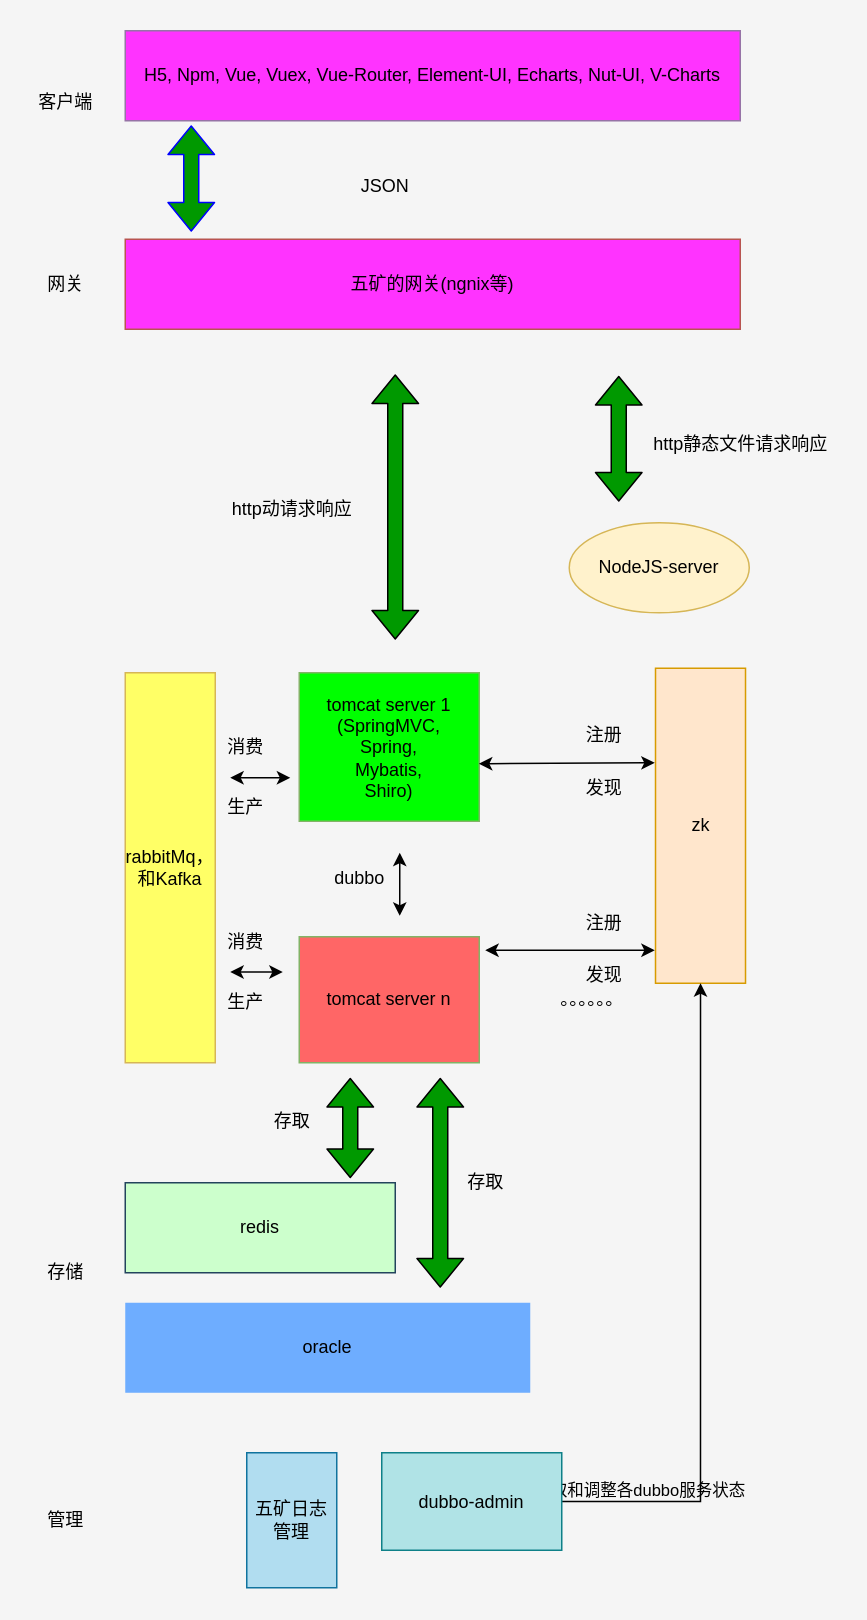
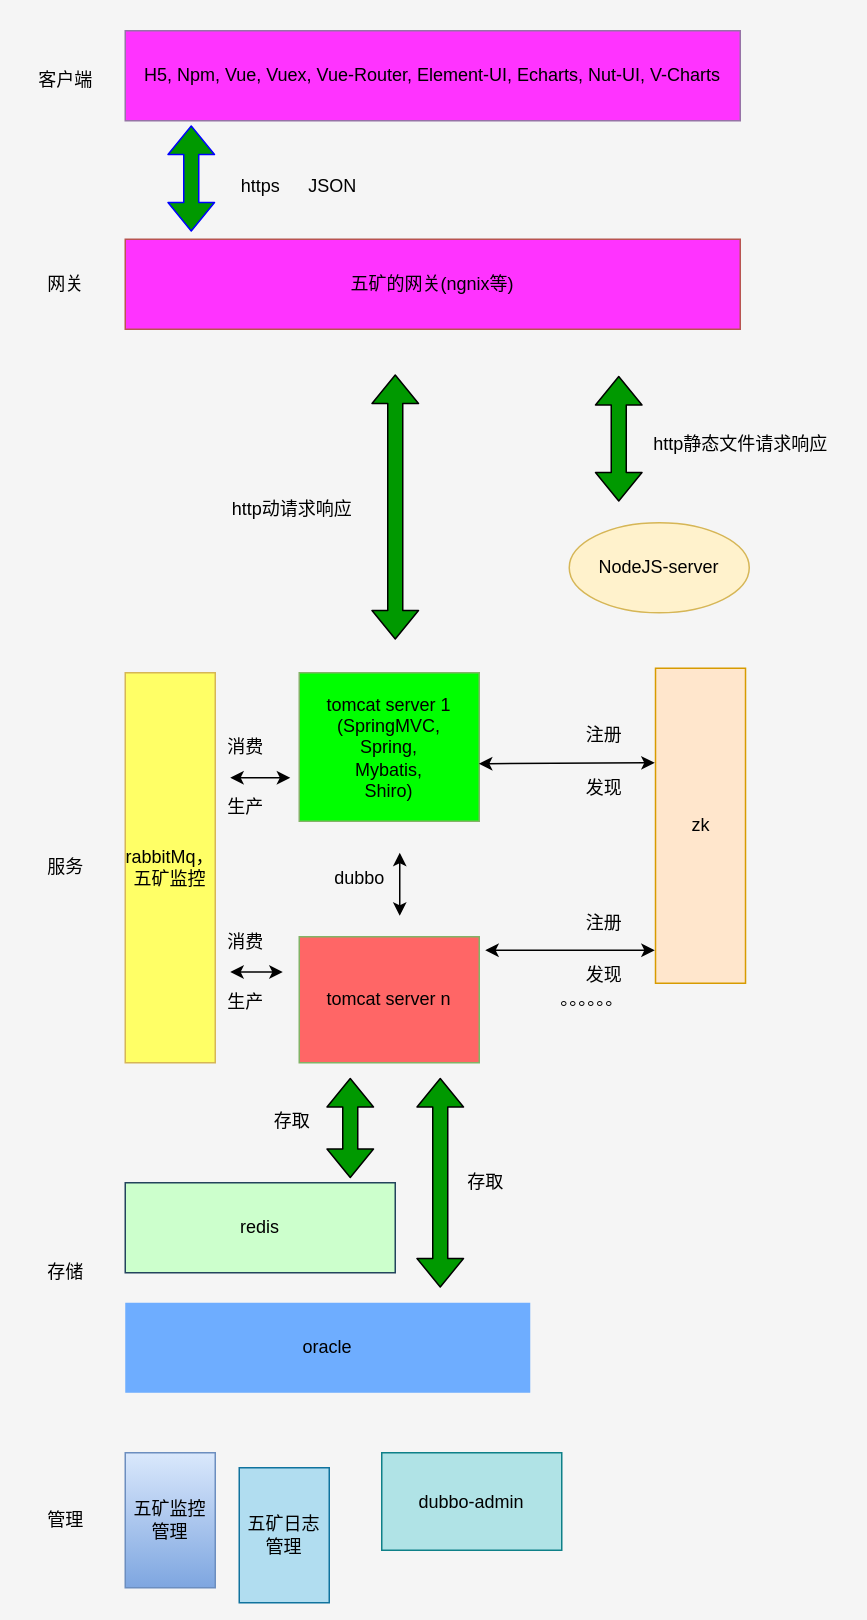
  <mxCell id="0" />
  <mxCell id="1" parent="0" />
  <mxCell id="2" value="五矿的网关(ngnix等)" style="rounded=0;whiteSpace=wrap;html=1;strokeColor=#b85450;fillColor=#ff33ff;" vertex="1" parent="1"><mxGeometry x="83" y="159" width="410" height="60" as="geometry" /></mxCell>
  <mxCell id="3" value="网关" style="text;html=1;align=center;verticalAlign=middle;resizable=0;points=[];autosize=1;" vertex="1" parent="1"><mxGeometry x="23" y="179" width="40" height="20" as="geometry" /></mxCell>
+ <mxCell id="4" value="服务" style="text;html=1;align=center;verticalAlign=middle;resizable=0;points=[];autosize=1;" vertex="1" parent="1"><mxGeometry x="23" y="568" width="40" height="20" as="geometry" /></mxCell>
  <mxCell id="5" value="zk" style="rounded=0;whiteSpace=wrap;html=1;direction=south;fillColor=#ffe6cc;strokeColor=#d79b00;" vertex="1" parent="1"><mxGeometry x="436.51" y="445" width="60" height="210" as="geometry" /></mxCell>
  <mxCell id="6" value="tomcat server 1&lt;br&gt;(SpringMVC,&lt;br&gt;Spring,&lt;br&gt;Mybatis,&lt;br&gt;Shiro)" style="rounded=0;whiteSpace=wrap;html=1;strokeColor=#82b366;fillColor=#00FF00;" vertex="1" parent="1"><mxGeometry x="199" y="448" width="120" height="99" as="geometry" /></mxCell>
  <mxCell id="7" value="。。。。。。" style="text;html=1;align=center;verticalAlign=middle;resizable=0;points=[];autosize=1;" vertex="1" parent="1"><mxGeometry x="349" y="656" width="90" height="20" as="geometry" /></mxCell>
  <mxCell id="8" value="" style="endArrow=classic;startArrow=classic;html=1;entryX=0;entryY=0.492;entryDx=0;entryDy=0;entryPerimeter=0;" edge="1" parent="1"><mxGeometry width="50" height="50" relative="1" as="geometry"><mxPoint x="266" y="568" as="sourcePoint" /><mxPoint x="266" y="610.04" as="targetPoint" /></mxGeometry></mxCell>
  <mxCell id="9" value="dubbo" style="text;html=1;align=center;verticalAlign=middle;resizable=0;points=[];autosize=1;" vertex="1" parent="1"><mxGeometry x="214" y="575" width="50" height="20" as="geometry" /></mxCell>
- <mxCell id="10" value="rabbitMq，&lt;br&gt;和Kafka" style="rounded=0;whiteSpace=wrap;html=1;direction=south;strokeColor=#d6b656;fillColor=#FFFF66;" vertex="1" parent="1"><mxGeometry x="83" y="448" width="60" height="260" as="geometry" /></mxCell>
+ <mxCell id="10" value="rabbitMq，&lt;br&gt;五矿监控" style="rounded=0;whiteSpace=wrap;html=1;direction=south;strokeColor=#d6b656;fillColor=#FFFF66;" vertex="1" parent="1"><mxGeometry x="83" y="448" width="60" height="260" as="geometry" /></mxCell>
  <mxCell id="11" value="tomcat server n" style="rounded=0;whiteSpace=wrap;html=1;strokeColor=#82b366;fillColor=#ff6666;" vertex="1" parent="1"><mxGeometry x="199" y="624" width="120" height="84" as="geometry" /></mxCell>
  <mxCell id="12" value="" style="endArrow=classic;startArrow=classic;html=1;" edge="1" parent="1"><mxGeometry width="50" height="50" relative="1" as="geometry"><mxPoint x="153" y="518" as="sourcePoint" /><mxPoint x="193" y="518" as="targetPoint" /></mxGeometry></mxCell>
  <mxCell id="13" value="" style="endArrow=classic;startArrow=classic;html=1;" edge="1" parent="1"><mxGeometry width="50" height="50" relative="1" as="geometry"><mxPoint x="153" y="647.5" as="sourcePoint" /><mxPoint x="188" y="647.5" as="targetPoint" /></mxGeometry></mxCell>
  <mxCell id="14" value="消费" style="text;html=1;align=center;verticalAlign=middle;resizable=0;points=[];autosize=1;" vertex="1" parent="1"><mxGeometry x="143" y="488" width="40" height="20" as="geometry" /></mxCell>
  <mxCell id="15" value="生产" style="text;html=1;align=center;verticalAlign=middle;resizable=0;points=[];autosize=1;" vertex="1" parent="1"><mxGeometry x="143" y="528" width="40" height="20" as="geometry" /></mxCell>
  <mxCell id="16" value="消费" style="text;html=1;align=center;verticalAlign=middle;resizable=0;points=[];autosize=1;" vertex="1" parent="1"><mxGeometry x="143" y="618" width="40" height="20" as="geometry" /></mxCell>
  <mxCell id="17" value="生产" style="text;html=1;align=center;verticalAlign=middle;resizable=0;points=[];autosize=1;" vertex="1" parent="1"><mxGeometry x="143" y="658" width="40" height="20" as="geometry" /></mxCell>
  <mxCell id="18" value="" style="endArrow=classic;startArrow=classic;html=1;exitX=0.998;exitY=0.613;exitDx=0;exitDy=0;exitPerimeter=0;" edge="1" parent="1" source="6"><mxGeometry width="50" height="50" relative="1" as="geometry"><mxPoint x="495" y="508" as="sourcePoint" /><mxPoint x="436" y="508" as="targetPoint" /></mxGeometry></mxCell>
  <mxCell id="19" value="注册" style="text;html=1;align=center;verticalAlign=middle;resizable=0;points=[];autosize=1;" vertex="1" parent="1"><mxGeometry x="381.51" y="480" width="40" height="20" as="geometry" /></mxCell>
  <mxCell id="20" value="发现" style="text;html=1;align=center;verticalAlign=middle;resizable=0;points=[];autosize=1;" vertex="1" parent="1"><mxGeometry x="381.51" y="515" width="40" height="20" as="geometry" /></mxCell>
  <mxCell id="21" value="" style="endArrow=classic;startArrow=classic;html=1;" edge="1" parent="1"><mxGeometry width="50" height="50" relative="1" as="geometry"><mxPoint x="323" y="633" as="sourcePoint" /><mxPoint x="436" y="633" as="targetPoint" /></mxGeometry></mxCell>
  <mxCell id="22" value="注册" style="text;html=1;align=center;verticalAlign=middle;resizable=0;points=[];autosize=1;" vertex="1" parent="1"><mxGeometry x="381.51" y="605" width="40" height="20" as="geometry" /></mxCell>
  <mxCell id="23" value="发现" style="text;html=1;align=center;verticalAlign=middle;resizable=0;points=[];autosize=1;" vertex="1" parent="1"><mxGeometry x="381.51" y="640" width="40" height="20" as="geometry" /></mxCell>
  <mxCell id="24" value="" style="shape=flexArrow;endArrow=classic;startArrow=classic;html=1;fillColor=#009900;" edge="1" parent="1"><mxGeometry width="50" height="50" relative="1" as="geometry"><mxPoint x="412" y="334" as="sourcePoint" /><mxPoint x="412" y="250" as="targetPoint" /></mxGeometry></mxCell>
  <mxCell id="25" value="" style="shape=flexArrow;endArrow=classic;startArrow=classic;html=1;fillColor=#009900;" edge="1" parent="1"><mxGeometry width="50" height="50" relative="1" as="geometry"><mxPoint x="263" y="426" as="sourcePoint" /><mxPoint x="263" y="249" as="targetPoint" /></mxGeometry></mxCell>
  <mxCell id="26" value="http动请求响应" style="text;html=1;align=center;verticalAlign=middle;resizable=0;points=[];autosize=1;" vertex="1" parent="1"><mxGeometry x="149" y="330" width="90" height="18" as="geometry" /></mxCell>
  <mxCell id="27" value="http静态文件请求响应" style="text;html=1;align=center;verticalAlign=middle;resizable=0;points=[];autosize=1;" vertex="1" parent="1"><mxGeometry x="430" y="287" width="126" height="18" as="geometry" /></mxCell>
  <mxCell id="28" value="redis" style="rounded=0;whiteSpace=wrap;html=1;strokeColor=#23445d;fillColor=#CCFFCC;" vertex="1" parent="1"><mxGeometry x="83" y="788" width="180" height="60" as="geometry" /></mxCell>
  <mxCell id="29" value="oracle" style="rounded=0;whiteSpace=wrap;html=1;strokeColor=none;fillColor=#6EADFF;" vertex="1" parent="1"><mxGeometry x="83" y="868" width="270" height="60" as="geometry" /></mxCell>
  <mxCell id="30" value="" style="shape=flexArrow;endArrow=classic;startArrow=classic;html=1;fillColor=#009900;" edge="1" parent="1"><mxGeometry width="50" height="50" relative="1" as="geometry"><mxPoint x="233" y="785" as="sourcePoint" /><mxPoint x="233" y="718" as="targetPoint" /></mxGeometry></mxCell>
  <mxCell id="31" value="" style="shape=flexArrow;endArrow=classic;startArrow=classic;html=1;fillColor=#009900;" edge="1" parent="1"><mxGeometry width="50" height="50" relative="1" as="geometry"><mxPoint x="293" y="858" as="sourcePoint" /><mxPoint x="293" y="718" as="targetPoint" /></mxGeometry></mxCell>
  <mxCell id="32" value="存取" style="text;html=1;align=center;verticalAlign=middle;resizable=0;points=[];autosize=1;" vertex="1" parent="1"><mxGeometry x="174" y="737" width="40" height="20" as="geometry" /></mxCell>
  <mxCell id="33" value="存取" style="text;html=1;align=center;verticalAlign=middle;resizable=0;points=[];autosize=1;" vertex="1" parent="1"><mxGeometry x="303" y="778" width="40" height="20" as="geometry" /></mxCell>
- <mxCell id="35" value="五矿日志&lt;br&gt;管理" style="rounded=0;whiteSpace=wrap;html=1;fillColor=#b1ddf0;strokeColor=#10739e;" vertex="1" parent="1"><mxGeometry x="164" y="968" width="60" height="90" as="geometry" /></mxCell>
- <mxCell id="36" style="edgeStyle=orthogonalEdgeStyle;rounded=0;orthogonalLoop=1;jettySize=auto;html=1;entryX=1;entryY=0.5;entryDx=0;entryDy=0;" edge="1" parent="1" source="38" target="5"><mxGeometry relative="1" as="geometry"><mxPoint x="578.353" y="665" as="targetPoint" /></mxGeometry></mxCell>
- <mxCell id="37" value="获取和调整各dubbo服务状态" style="edgeLabel;html=1;align=center;verticalAlign=middle;resizable=0;points=[];labelBackgroundColor=none;" vertex="1" connectable="0" parent="36"><mxGeometry x="-0.438" y="-3" relative="1" as="geometry"><mxPoint x="-43.57" y="22" as="offset" /></mxGeometry></mxCell>
+ <mxCell id="34" value="五矿监控&lt;br&gt;管理" style="rounded=0;whiteSpace=wrap;html=1;fillColor=#dae8fc;gradientColor=#7ea6e0;strokeColor=#6c8ebf;" vertex="1" parent="1"><mxGeometry x="83" y="968" width="60" height="90" as="geometry" /></mxCell>
+ <mxCell id="35" value="五矿日志&lt;br&gt;管理" style="rounded=0;whiteSpace=wrap;html=1;fillColor=#b1ddf0;strokeColor=#10739e;" vertex="1" parent="1"><mxGeometry x="159" y="978" width="60" height="90" as="geometry" /></mxCell>
  <mxCell id="38" value="dubbo-admin" style="rounded=0;whiteSpace=wrap;html=1;fillColor=#b0e3e6;strokeColor=#0e8088;" vertex="1" parent="1"><mxGeometry x="254" y="968" width="120" height="65" as="geometry" /></mxCell>
  <mxCell id="39" value="存储" style="text;html=1;align=center;verticalAlign=middle;resizable=0;points=[];autosize=1;" vertex="1" parent="1"><mxGeometry x="23" y="838" width="40" height="20" as="geometry" /></mxCell>
  <mxCell id="40" value="管理" style="text;html=1;align=center;verticalAlign=middle;resizable=0;points=[];autosize=1;" vertex="1" parent="1"><mxGeometry x="23" y="1003" width="40" height="20" as="geometry" /></mxCell>
  <mxCell id="41" value="H5, Npm, Vue, Vuex, Vue-Router, Element-UI, Echarts, Nut-UI, V-Charts" style="rounded=0;whiteSpace=wrap;html=1;strokeColor=#9673a6;fillColor=#FF33FF;" vertex="1" parent="1"><mxGeometry x="83" y="20" width="410" height="60" as="geometry" /></mxCell>
  <mxCell id="42" value="" style="shape=flexArrow;endArrow=classic;startArrow=classic;html=1;strokeColor=#0000FF;fillColor=#009900;" edge="1" parent="1"><mxGeometry width="50" height="50" relative="1" as="geometry"><mxPoint x="127" y="154" as="sourcePoint" /><mxPoint x="127" y="83" as="targetPoint" /></mxGeometry></mxCell>
- <mxCell id="44" value="JSON" style="text;html=1;align=center;verticalAlign=middle;resizable=0;points=[];autosize=1;" vertex="1" parent="1"><mxGeometry x="235" y="115" width="42" height="18" as="geometry" /></mxCell>
- <mxCell id="45" value="客户端" style="text;html=1;align=center;verticalAlign=middle;resizable=0;points=[];autosize=1;" vertex="1" parent="1"><mxGeometry x="20" y="59" width="46" height="18" as="geometry" /></mxCell>
+ <mxCell id="43" value="https&lt;br&gt;" style="text;html=1;align=center;verticalAlign=middle;resizable=0;points=[];autosize=1;" vertex="1" parent="1"><mxGeometry x="155" y="115" width="36" height="18" as="geometry" /></mxCell>
+ <mxCell id="44" value="JSON" style="text;html=1;align=center;verticalAlign=middle;resizable=0;points=[];autosize=1;" vertex="1" parent="1"><mxGeometry x="200" y="115" width="42" height="18" as="geometry" /></mxCell>
+ <mxCell id="45" value="客户端" style="text;html=1;align=center;verticalAlign=middle;resizable=0;points=[];autosize=1;" vertex="1" parent="1"><mxGeometry x="20" y="44" width="46" height="18" as="geometry" /></mxCell>
  <mxCell id="46" value="NodeJS-server" style="ellipse;whiteSpace=wrap;html=1;strokeColor=#d6b656;fillColor=#fff2cc;" vertex="1" parent="1"><mxGeometry x="379" y="348" width="120" height="60" as="geometry" /></mxCell>
